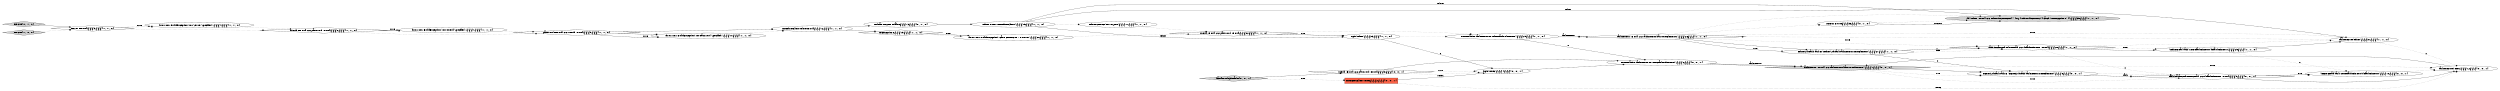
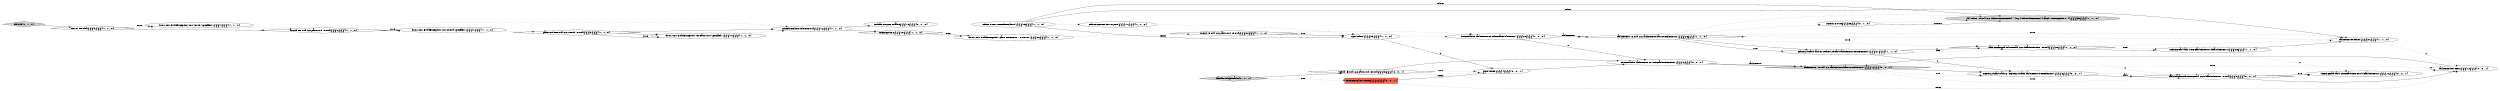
  digraph {
    rankdir=LR
    node [fillcolor=white shape=ellipse style=filled]
    edge [arrowhead=dot style=dotted]
    n1 [label="userid != null && password != null@@@22@@@['1', '1', '0']" shape=diamond]
    n2 [label="login(telnet)@@@23@@@['1', '1', '0']"]
    n3 [label="Enumeration tasksToRun = telnetTasks.elements()@@@25@@@['1', '1', '0']"]
    n4 [label="login(rexec)@@@4@@@['0', '0', '1']"]
    n5 [label="Enumeration tasksToRun = rexecTasks.elements()@@@6@@@['0', '0', '1']"]
    n6 [label="tasksToRun != null && tasksToRun.hasMoreElements()@@@26@@@['1', '1', '0']" shape=diamond]
    n7 [label="telnet.connect(server,port)@@@17@@@['1', '1', '0']"]
    n8 [label="throw new BuildException(\"No Password Specified\")@@@10@@@['1', '1', '0']"]
    n9 [label="AntTelnetClient telnet = null@@@12@@@['1', '1', '0']"]
    n10 [label="boolean success = false@@@13@@@['0', '1', '0']"]
    n11 [label="IOException e@@@19@@@['1', '1', '0']" shape=diamond]
    n12 [label="telnet = new AntTelnetClient()@@@15@@@['1', '1', '0']"]
    n13 [label="task.execute(telnet)@@@31@@@['1', '1', '0']"]
    n14 [fillcolor=lightgray label="{if (telnet != null && telnet.isConnected()) {try {telnet.disconnect()}catch (IOException e) }}@@@35@@@['1', '1', '0']"]
    n15 [label="throw new BuildException(\"No Server Specified\")@@@4@@@['1', '1', '0']"]
    n16 [label="userid == null && password != null@@@6@@@['1', '1', '0']" shape=diamond]
    n17 [label="password == null && userid != null@@@9@@@['1', '1', '0']" shape=diamond]
    n18 [label="throw new BuildException(\"No Userid Specified\")@@@7@@@['1', '1', '0']"]
    n19 [fillcolor=lightgray label="tasksToRun != null && tasksToRun.hasMoreElements()@@@7@@@['0', '0', '1']" shape=diamond]
    n20 [label="task instanceof RExecRead && defaultTimeout != null@@@9@@@['0', '0', '1']" shape=diamond]
    n21 [label="task.execute(rexec)@@@12@@@['0', '0', '1']"]
    n22 [label="RExecSubTask task = (RExecSubTask)tasksToRun.nextElement()@@@8@@@['0', '0', '1']"]
    n23 [label="((RExecRead)task).setDefaultTimeout(defaultTimeout)@@@10@@@['0', '0', '1']"]
    n24 [label="throw new BuildException(\"Can't connect to \" + server)@@@20@@@['1', '1', '0']"]
    n25 [label="TelnetSubTask task = (TelnetSubTask)tasksToRun.nextElement()@@@27@@@['1', '1', '0']"]
    n26 [label="task instanceof TelnetRead && defaultTimeout != null@@@28@@@['1', '1', '0']" shape=diamond]
    n27 [label="success = true@@@33@@@['0', '1', '0']"]
    n28 [label="((TelnetRead)task).setDefaultTimeout(defaultTimeout)@@@29@@@['1', '1', '0']"]
    n29 [fillcolor=lightgray label="execute['0', '1', '0']" shape=diamond]
    n30 [label="server == null@@@3@@@['1', '1', '0']" shape=diamond]
    n31 [fillcolor=lightgray label="handleMultipleTasks['0', '0', '1']" shape=diamond]
    n32 [fillcolor=tomato label="AntRExecClient rexec@@@2@@@['0', '0', '1']" shape=box]
    n33 [label="userid != null && password != null@@@3@@@['0', '0', '1']" shape=diamond]
-   n34 [fillcolor=lightgray label="execute['1', '0', '0']" shape=diamond]
    n1 -> n2 [arrowhead=diamond]
    n1 -> n2 [arrowhead=box label=true style=solid]
    n1 -> n3 [arrowhead=box]
    n2 -> n3
    n2 -> n4 [arrowhead=diamond label=0 style=solid]
    n3 -> n5 [label=0 style=solid]
    n3 -> n6 [arrowhead=box label=tasksToRun style=solid]
    n3 -> n6 [arrowhead=diamond]
    n4 -> n5 [arrowhead=diamond style=solid]
    n5 -> n19 [arrowhead=box style=solid]
    n5 -> n19 [arrowhead=diamond label=tasksToRun style=solid]
    n6 -> n13 [arrowhead=diamond label=true]
    n6 -> n14
    n6 -> n25 [style=solid]
    n6 -> n25 [label=true style=solid]
    n6 -> n26 [arrowhead=box label=true]
    n6 -> n27 [arrowhead=box]
-   n7 -> n1 [arrowhead=box]
+   n7 -> n2 [arrowhead=box]
    n8 -> n9 [arrowhead=box]
    n9 -> n10 [arrowhead=diamond style=solid]
    n9 -> n11 [arrowhead=box style=solid]
-   n10 -> n12 [style=solid]
    n11 -> n24 [arrowhead=diamond label=true style=solid]
    n11 -> n24
    n12 -> n2 [label=telnet style=solid]
    n12 -> n7
    n12 -> n13 [label=telnet style=solid]
    n12 -> n14 [label=telnet style=solid]
    n13 -> n6 [arrowhead=diamond]
    n13 -> n21 [label=0]
    n15 -> n16
-   n16 -> n17
+   n16 -> n9
    n16 -> n18 [arrowhead=diamond label=true style=solid]
    n16 -> n18 [arrowhead=box style=solid]
    n17 -> n8 [arrowhead=box style=solid]
    n17 -> n8 [arrowhead=box label=true style=solid]
    n17 -> n9 [arrowhead=box style=solid]
    n18 -> n17
    n19 -> n20 [label=true]
    n19 -> n21 [arrowhead=diamond label=true]
    n19 -> n22 [arrowhead=box label=true]
    n19 -> n22 [arrowhead=box style=solid]
    n20 -> n21 [style=solid]
    n20 -> n23 [arrowhead=box]
    n20 -> n23 [arrowhead=box label=true style=solid]
    n21 -> n19 [style=solid]
    n22 -> n20 [arrowhead=box label=task style=solid]
    n22 -> n20 [arrowhead=diamond]
    n23 -> n21 [arrowhead=box]
    n24 -> n1
    n25 -> n22 [arrowhead=box label=0 style=solid]
    n25 -> n26 [arrowhead=box label=task]
    n25 -> n26 [arrowhead=box style=solid]
    n26 -> n13
    n26 -> n20 [label=0]
    n26 -> n28 [style=solid]
    n26 -> n28 [label=true]
    n27 -> n14
    n27 -> n14 [label=success style=solid]
    n28 -> n13 [arrowhead=diamond style=solid]
    n28 -> n23 [arrowhead=diamond label=0]
    n29 -> n30 [arrowhead=diamond style=solid]
    n30 -> n15 [arrowhead=box]
    n30 -> n15 [arrowhead=diamond label=true]
-   n30 -> n16 [arrowhead=diamond]
+   n30 -> n16 [arrowhead=diamond style=solid]
    n31 -> n32 [arrowhead=box label=true]
    n31 -> n33 [arrowhead=box style=solid]
    n32 -> n4 [label=rexec style=solid]
    n32 -> n21 [arrowhead=box label=rexec]
    n33 -> n4
    n33 -> n4 [arrowhead=diamond label=true]
    n33 -> n5 [style=solid]
-   n34 -> n30 [arrowhead=box]
  }
